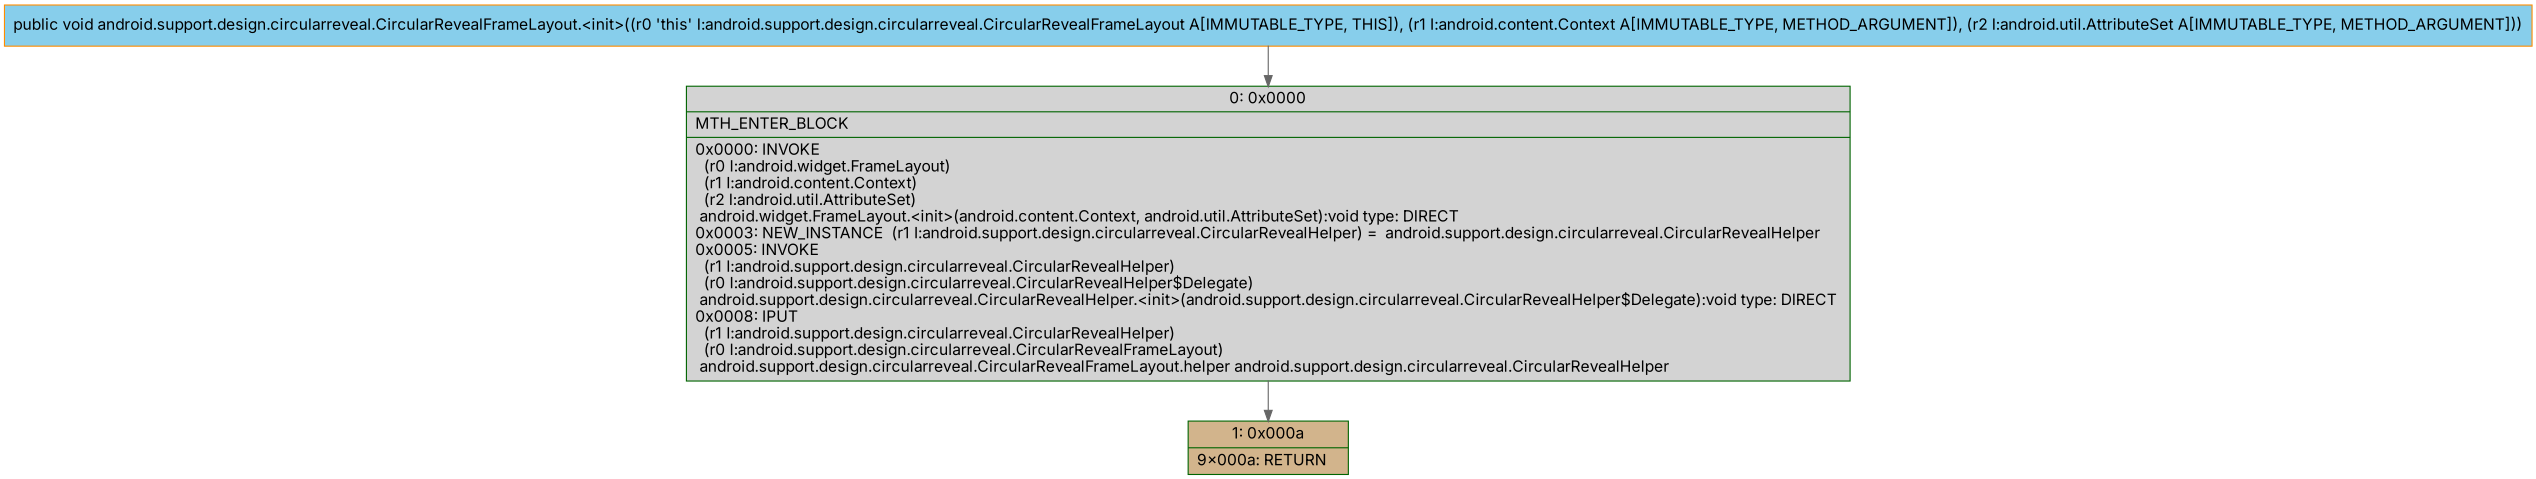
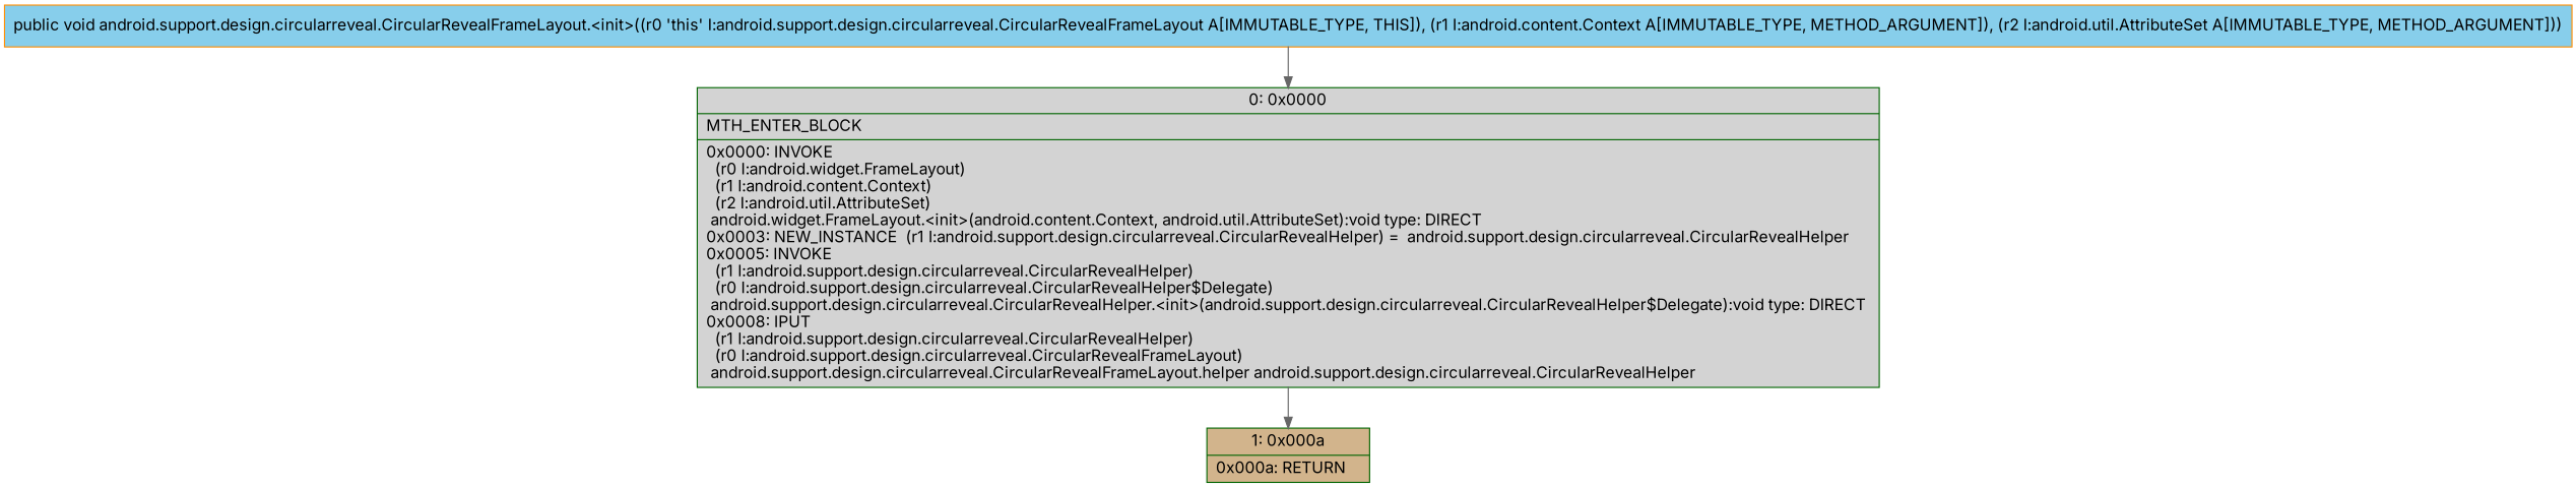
  digraph {
    fontname=Inter
    node [shape=record style=filled color=darkgreen fontname=Inter]
    edge [color=gray40 fontname=Inter]
    n1 [label="{0\:\ 0x0000|MTH_ENTER_BLOCK\l|0x0000: INVOKE  \l  (r0 I:android.widget.FrameLayout)\l  (r1 I:android.content.Context)\l  (r2 I:android.util.AttributeSet)\l android.widget.FrameLayout.\<init\>(android.content.Context, android.util.AttributeSet):void type: DIRECT \l0x0003: NEW_INSTANCE  (r1 I:android.support.design.circularreveal.CircularRevealHelper) =  android.support.design.circularreveal.CircularRevealHelper \l0x0005: INVOKE  \l  (r1 I:android.support.design.circularreveal.CircularRevealHelper)\l  (r0 I:android.support.design.circularreveal.CircularRevealHelper$Delegate)\l android.support.design.circularreveal.CircularRevealHelper.\<init\>(android.support.design.circularreveal.CircularRevealHelper$Delegate):void type: DIRECT \l0x0008: IPUT  \l  (r1 I:android.support.design.circularreveal.CircularRevealHelper)\l  (r0 I:android.support.design.circularreveal.CircularRevealFrameLayout)\l android.support.design.circularreveal.CircularRevealFrameLayout.helper android.support.design.circularreveal.CircularRevealHelper \l}" fillcolor=lightgrey]
-   n2 [label="{1\:\ 0x000a|9x000a: RETURN   \l}" fillcolor=tan]
+   n2 [label="{1\:\ 0x000a|0x000a: RETURN   \l}" fillcolor=tan]
    n3 [label="{public void android.support.design.circularreveal.CircularRevealFrameLayout.\<init\>((r0 'this' I:android.support.design.circularreveal.CircularRevealFrameLayout A[IMMUTABLE_TYPE, THIS]), (r1 I:android.content.Context A[IMMUTABLE_TYPE, METHOD_ARGUMENT]), (r2 I:android.util.AttributeSet A[IMMUTABLE_TYPE, METHOD_ARGUMENT])) }" fillcolor=skyblue color=darkorange]
    n1 -> n2
    n3 -> n1
  }
